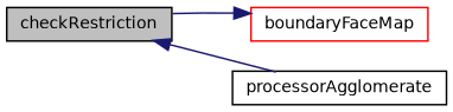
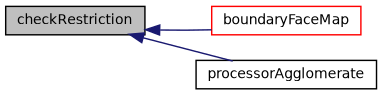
  digraph {
    rankdir=LR
    node [color=black fontname=Helvetica fontsize=10 shape=record]
    edge [color=midnightblue dir=back fontname=Helvetica fontsize=10 labelfontname=Helvetica labelfontsize=10 style=solid]
    n1 [fillcolor=grey75 fontcolor=black height=0.2 label=checkRestriction style=filled width=0.4]
    n2 [color=red height=0.2 label=boundaryFaceMap width=0.4]
    n3 [height=0.2 label=processorAgglomerate width=0.4]
-   n2 -> n1
+   n1 -> n2
    n1 -> n3
  }
